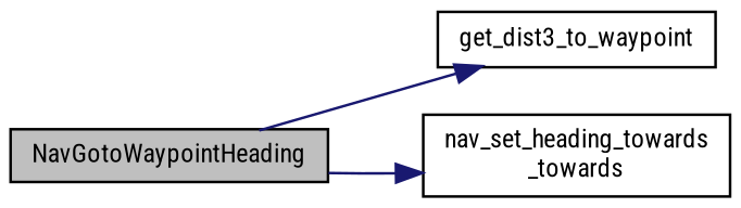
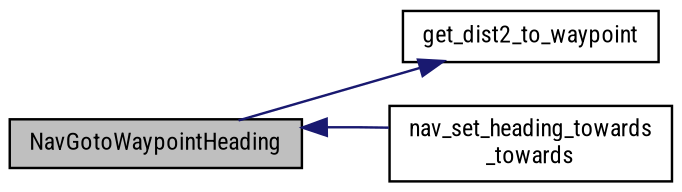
  digraph {
    fontname="Roboto Condensed"
    rankdir=LR
    node [color=black fillcolor=white fontname="Roboto Condensed" fontsize=10 shape=record style=filled]
    edge [color=midnightblue fontname="Roboto Condensed" fontsize=10 labelfontname=FreeSans labelfontsize=10 style=solid]
    n1 [fillcolor=grey75 fontcolor=black height=0.2 label=NavGotoWaypointHeading width=0.4]
-   n2 [height=0.2 label=get_dist3_to_waypoint width=0.4]
+   n2 [height=0.2 label=get_dist2_to_waypoint width=0.4]
    n3 [height=0.2 label="nav_set_heading_towards\l_towards" width=0.4]
    n1 -> n2
-   n1 -> n3
+   n3 -> n1
  }
